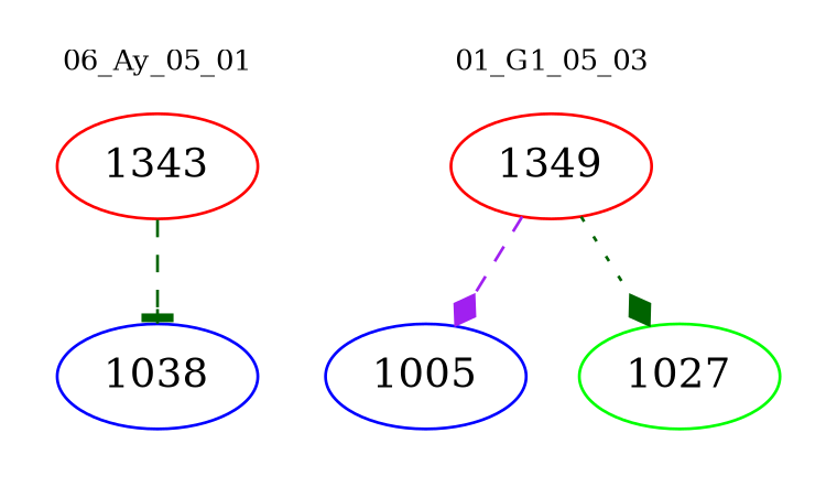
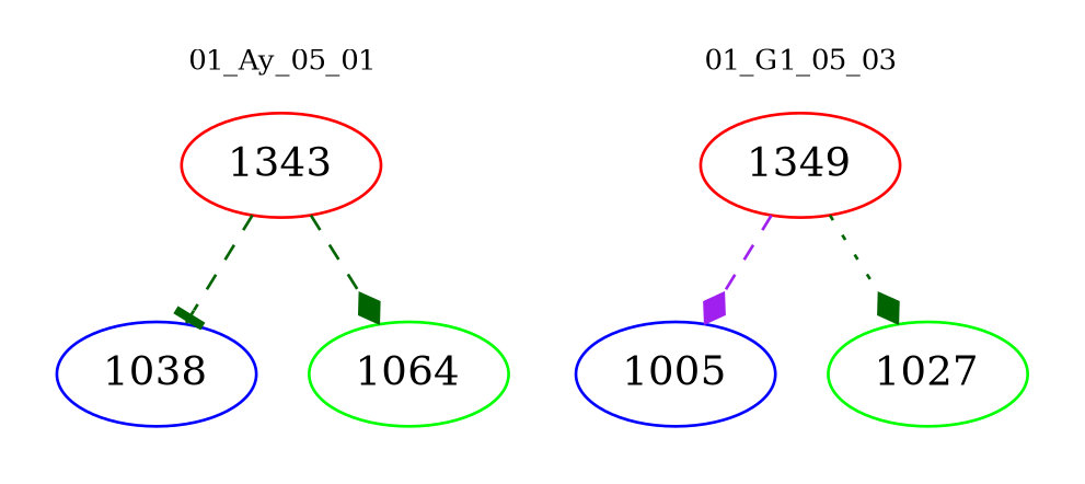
  digraph {
    node [color=red]
    edge [arrowhead=diamond color=darkgreen style=dashed]
    n1 [label=1343]
    n2 [color=blue label=1038]
+   n3 [color=green label=1064]
    n4 [label=1349]
    n5 [color=blue label=1005]
    n6 [color=green label=1027]
    subgraph cluster_1 {
      color=white
      fontsize=10
-     label="06_Ay_05_01"
+     label="01_Ay_05_01"
      n1
      n2
+     n3
    }
    subgraph cluster_2 {
      color=white
      fontsize=10
      label="01_G1_05_03"
      n4
      n5
      n6
    }
    n1 -> n2 [arrowhead=tee]
+   n1 -> n3
    n4 -> n5 [color=purple]
    n4 -> n6 [style=dotted]
  }
